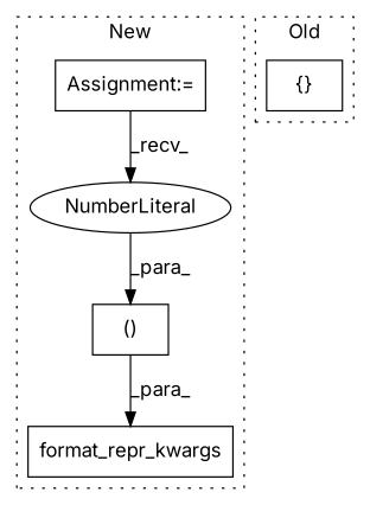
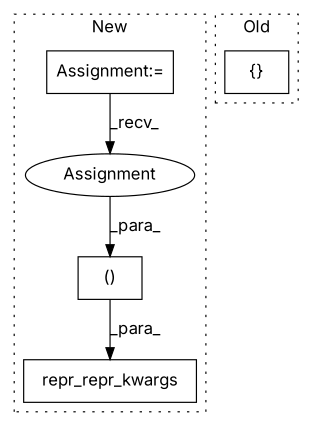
  digraph {
    fontname=Inter
    node [fontname=Inter shape=box]
    edge [fontname=Inter]
-   n1 [a=32 l="24,2" label=format_repr_kwargs s="2938,2981"]
+   n1 [a=32 l="24,2" label=repr_repr_kwargs s="2938,2981"]
    n2 [a=106 l=19 label="()" s=2962]
-   n3 [a=34 l=1 label=NumberLiteral s=2980 shape=ellipse]
+   n3 [a=34 l=1 label=Assignment s=2980 shape=ellipse]
    n4 [a=7 l=7 label="Assignment:=" s=2531]
    n5 [a=4 l="1,1" label="{}" s="2661,2701"]
    subgraph cluster_1 {
      label=New
      style=dotted
      n1
      n2
      n3
      n4
    }
    subgraph cluster_2 {
      label=Old
      style=dotted
      n5
    }
    n2 -> n1 [label=_para_]
    n3 -> n2 [label=_para_]
    n4 -> n3 [label=_recv_]
  }
